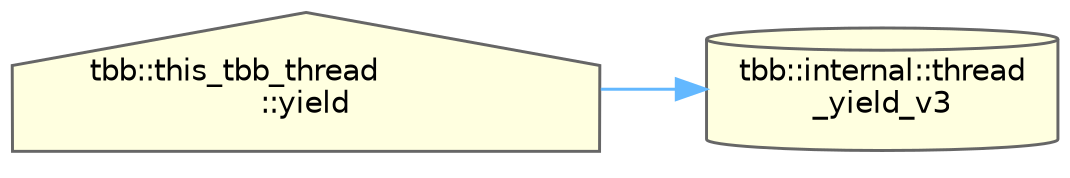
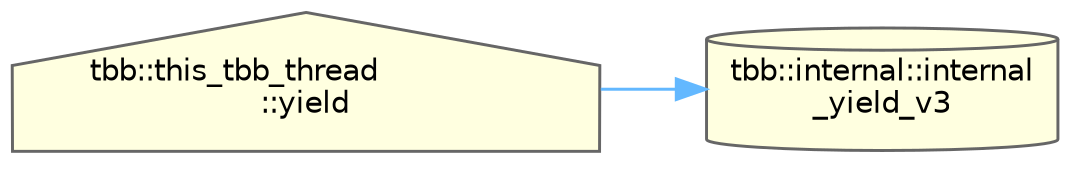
  digraph {
    rankdir=LR
    node [fillcolor=lightyellow fontname=Helvetica fontsize=10 style=filled]
    n1 [color=gray40 fontcolor=black height=0.2 label="tbb::this_tbb_thread\l::yield" shape=house width=0.4]
-   n2 [color=grey40 height=0.2 label="tbb::internal::thread\l_yield_v3" shape=cylinder width=0.4]
+   n2 [color=grey40 height=0.2 label="tbb::internal::internal\l_yield_v3" shape=cylinder width=0.4]
    n1 -> n2 [color=steelblue1 fontname=Helvetica fontsize=10 labelfontname=Helvetica labelfontsize=10 style=solid]
  }
